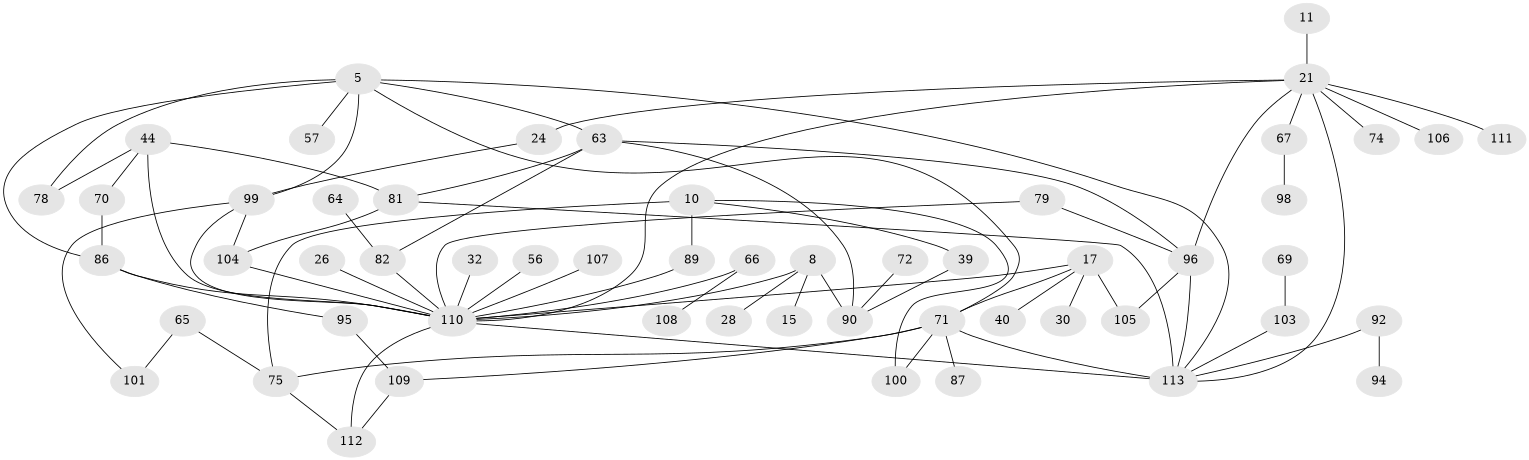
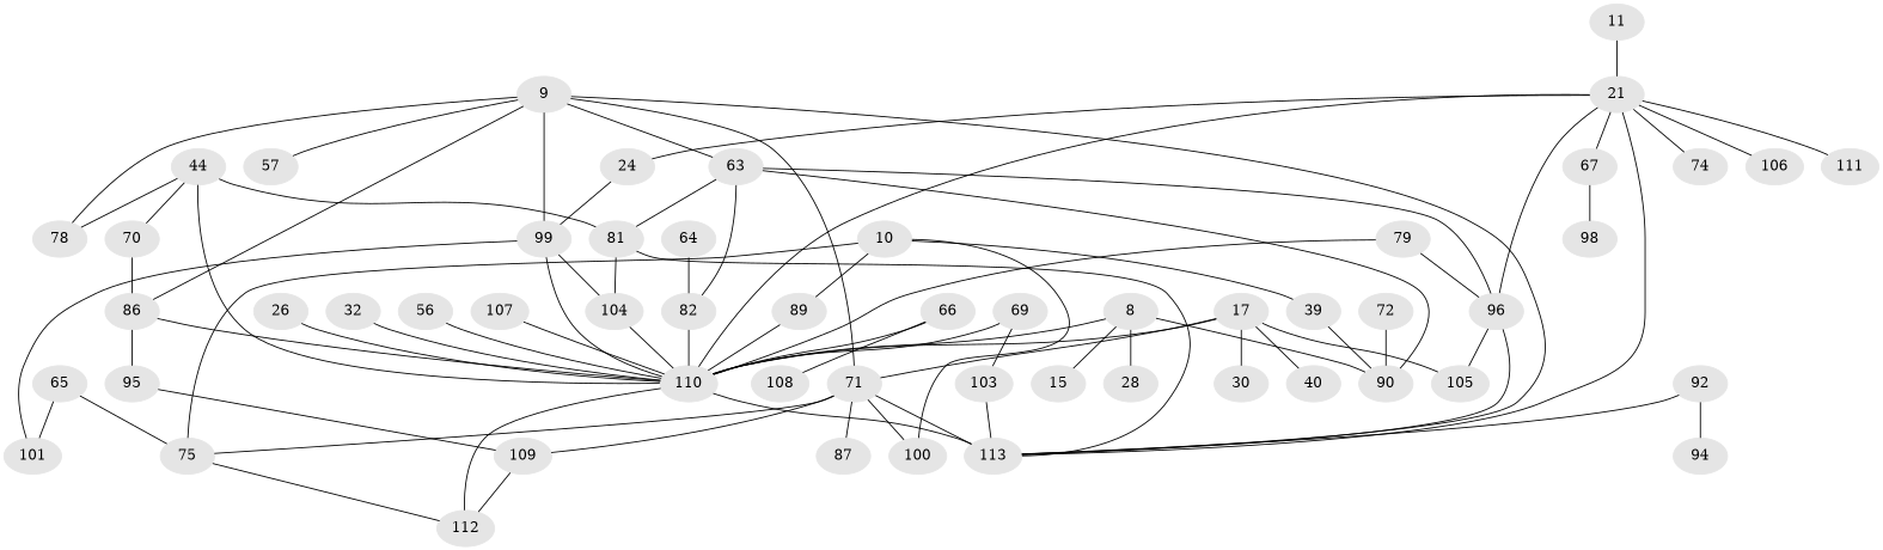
  graph {
    node [color=gray90 style=filled]
-   5
+   5 [label=9]
    57
    63 [super="+54+43"]
    71 [super="+1"]
    78
    86 [super="+47+23+29"]
    99 [super="+84+97"]
    113 [super="+48+83+93"]
    90 [super="+16+22"]
    96 [super="+46"]
    81 [super="+53"]
    82 [super="+49+38"]
    75 [super="+6"]
    100
    n15 [label=87]
    109 [super="+60"]
    110 [super="+76+102+87"]
    95
    101
    104 [super="+58+77"]
    8
    15
    28
    112
    10
    39
    89 [super="+80"]
    21 [super="+9"]
    24
    67 [super="+25"]
    74
    106
    111
    11
    17 [super="+3+2"]
    30
    40
    105
    98
    26
    32
    44 [super="+31"]
    70
    56
    64
    65
    66
    108
    69
    103
    72
    79
    92
    94
    107
    5 -- 57
    5 -- 63
    5 -- 71 [weight=2]
    5 -- 78
    5 -- 86
    5 -- 99 [weight=2]
    5 -- 113
    63 -- 90
    63 -- 96
    63 -- 81
    63 -- 82
    71 -- 113
    71 -- 75
    71 -- 100
    71 -- n15
    71 -- 109
    86 -- 110
    86 -- 95
    99 -- 110
    99 -- 101
    99 -- 104
    96 -- 113
    96 -- 105
    81 -- 113
    81 -- 104 [weight=2]
    82 -- 110 [weight=6]
    75 -- 112
    109 -- 112
    110 -- 113 [weight=4]
    110 -- 112
    95 -- 109
    104 -- 110 [weight=2]
    8 -- 90
    8 -- 110
    8 -- 15
    8 -- 28
    10 -- 75 [weight=2]
    10 -- 100
    10 -- 39
    10 -- 89
    39 -- 90
    89 -- 110
    21 -- 113
    21 -- 96
    21 -- 110 [weight=2]
    21 -- 24
    21 -- 67 [weight=2]
    21 -- 74
    21 -- 106 [weight=2]
    21 -- 111 [weight=2]
    24 -- 99
    67 -- 98
    11 -- 21
    17 -- 71
    17 -- 110 [weight=4]
    17 -- 30
    17 -- 40
    17 -- 105
    26 -- 110
    32 -- 110
    44 -- 78
    44 -- 81
    44 -- 110 [weight=3]
    44 -- 70
    70 -- 86
    56 -- 110
    64 -- 82
    65 -- 75
    65 -- 101
    66 -- 110
    66 -- 108
+   69 -- 110
    69 -- 103
    103 -- 113
    72 -- 90
    79 -- 96
    79 -- 110
    92 -- 113
    92 -- 94
    107 -- 110
  }
